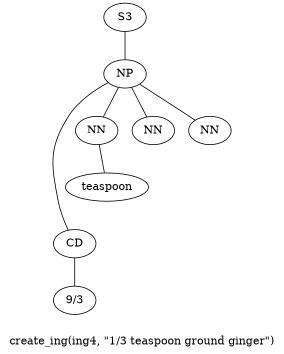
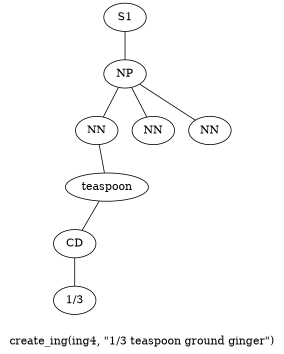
  graph {
    fontname="DejaVu Serif"
    label="create_ing(ing4, \"1/3 teaspoon ground ginger\")"
    node [fontname="DejaVu Serif"]
    edge [fontname="DejaVu Serif"]
-   n1 [label=S3]
+   n1 [label=S1]
    n2 [label=NP]
    n3 [label=CD]
    n4 [label=NN]
    n5 [label=NN]
    n6 [label=NN]
-   n7 [label="9/3"]
+   n7 [label="1/3"]
    n8 [label=teaspoon]
    n1 -- n2
-   n2 -- n3
+   n8 -- n3
    n2 -- n4
    n2 -- n5
    n2 -- n6
    n3 -- n7
    n4 -- n8
  }
